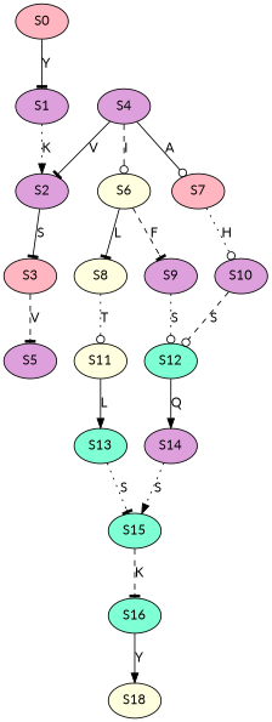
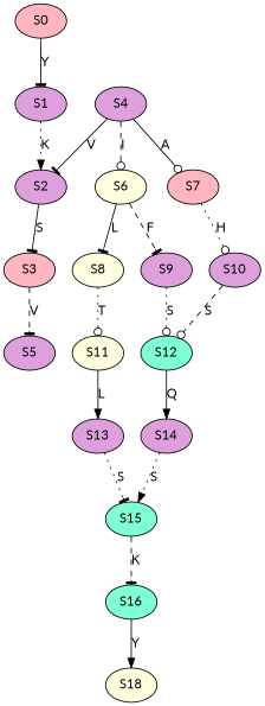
  strict digraph {
    fontname=Lato
    node [fillcolor=plum fontname=Lato style=filled]
    edge [arrowhead=tee fontname=Lato style=solid]
    S0 [fillcolor=lightpink]
    S1
    S2
    S3 [fillcolor=lightpink]
    S5
    S4
    S6 [fillcolor=lightyellow]
    S7 [fillcolor=lightpink]
    S8 [fillcolor=lightyellow]
    S9
    S10
    S11 [fillcolor=lightyellow]
    S12 [fillcolor=aquamarine]
-   S13 [fillcolor=aquamarine]
+   S13
    S14
    S15 [fillcolor=aquamarine]
    S16 [fillcolor=aquamarine]
    S18 [fillcolor=lightyellow]
    S0 -> S1 [label=Y]
    S1 -> S2 [arrowhead=normal label=K style=dotted]
    S2 -> S3 [label=S]
    S3 -> S5 [label=V style=dashed]
    S4 -> S2 [label=V]
    S4 -> S6 [arrowhead=odot label=I style=dashed]
    S4 -> S7 [arrowhead=odot label=A]
    S6 -> S8 [label=L]
    S6 -> S9 [label=F style=dashed]
    S7 -> S10 [arrowhead=odot label=H style=dotted]
    S8 -> S11 [arrowhead=odot label=T style=dotted]
    S9 -> S12 [arrowhead=odot label=S style=dotted]
    S10 -> S12 [arrowhead=odot label=S style=dashed]
    S11 -> S13 [arrowhead=normal label=L]
    S12 -> S14 [arrowhead=normal label=Q]
    S13 -> S15 [label=S style=dotted]
    S14 -> S15 [arrowhead=normal label=S style=dotted]
    S15 -> S16 [label=K style=dashed]
    S16 -> S18 [arrowhead=normal label=Y]
  }
